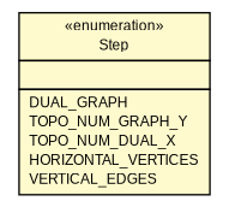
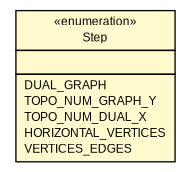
  digraph {
    nodesep=0.25
    ranksep=0.5
-   n1 [fontcolor=black fontname=arial fontsize=9.0 label=<<table title="pfc.models.algorithms.visibilityrepresentation.VisibilityRepresentationAlgorithm.Step" border="0" cellborder="1" cellspacing="0" cellpadding="2" port="p" bgcolor="lemonChiffon" href="./VisibilityRepresentationAlgorithm.Step.html"> 		<tr><td><table border="0" cellspacing="0" cellpadding="1"> <tr><td align="center" balign="center"> &#171;enumeration&#187; </td></tr> <tr><td align="center" balign="center"> Step </td></tr> 		</table></td></tr> 		<tr><td><table border="0" cellspacing="0" cellpadding="1"> <tr><td align="left" balign="left">  </td></tr> 		</table></td></tr> 		<tr><td><table border="0" cellspacing="0" cellpadding="1"> <tr><td align="left" balign="left"> DUAL_GRAPH </td></tr> <tr><td align="left" balign="left"> TOPO_NUM_GRAPH_Y </td></tr> <tr><td align="left" balign="left"> TOPO_NUM_DUAL_X </td></tr> <tr><td align="left" balign="left"> HORIZONTAL_VERTICES </td></tr> <tr><td align="left" balign="left"> VERTICAL_EDGES </td></tr> 		</table></td></tr> 		</table>> shape=plaintext]
+   n1 [fontcolor=black fontname=arial fontsize=9.0 label=<<table title="pfc.models.algorithms.visibilityrepresentation.VisibilityRepresentationAlgorithm.Step" border="0" cellborder="1" cellspacing="0" cellpadding="2" port="p" bgcolor="lemonChiffon" href="./VisibilityRepresentationAlgorithm.Step.html"> 		<tr><td><table border="0" cellspacing="0" cellpadding="1"> <tr><td align="center" balign="center"> &#171;enumeration&#187; </td></tr> <tr><td align="center" balign="center"> Step </td></tr> 		</table></td></tr> 		<tr><td><table border="0" cellspacing="0" cellpadding="1"> <tr><td align="left" balign="left">  </td></tr> 		</table></td></tr> 		<tr><td><table border="0" cellspacing="0" cellpadding="1"> <tr><td align="left" balign="left"> DUAL_GRAPH </td></tr> <tr><td align="left" balign="left"> TOPO_NUM_GRAPH_Y </td></tr> <tr><td align="left" balign="left"> TOPO_NUM_DUAL_X </td></tr> <tr><td align="left" balign="left"> HORIZONTAL_VERTICES </td></tr> <tr><td align="left" balign="left"> VERTICES_EDGES </td></tr> 		</table></td></tr> 		</table>> shape=plaintext]
  }
